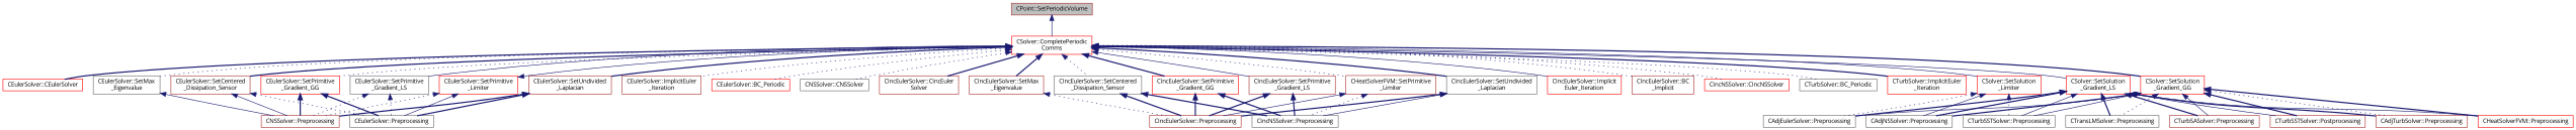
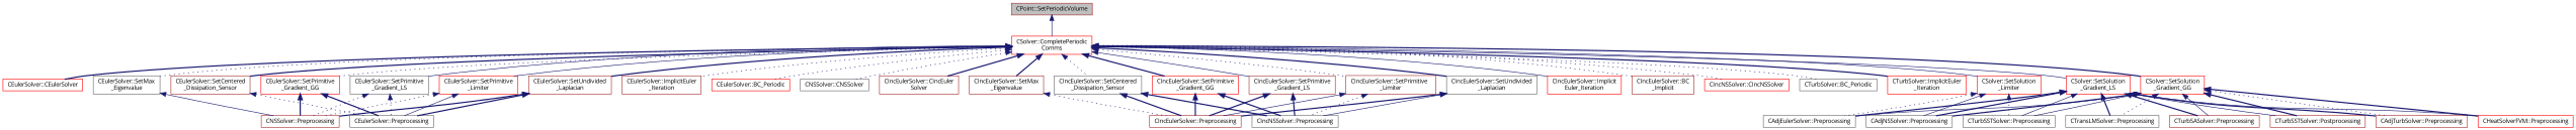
  digraph {
    fontname="Open Sans"
    rankdir=TB
    node [color=brown fillcolor=white fontname="Open Sans" fontsize=10 shape=record style=filled]
    edge [color=midnightblue dir=back fontname="Open Sans" fontsize=10 labelfontname=Helvetica labelfontsize=10 style=bold]
    n1 [fillcolor=grey75 fontcolor=black height=0.2 label="CPoint::SetPeriodicVolume" width=0.4]
    n2 [color=red height=0.2 label="CSolver::CompletePeriodic\lComms" width=0.4]
    n3 [color=red height=0.2 label="CEulerSolver::CEulerSolver" width=0.4]
    n4 [color=gray40 height=0.2 label="CEulerSolver::SetMax\l_Eigenvalue" width=0.4]
    n5 [height=0.2 label="CEulerSolver::SetUndivided\l_Laplacian" width=0.4]
    n6 [height=0.2 label="CEulerSolver::SetCentered\l_Dissipation_Sensor" width=0.4]
    n7 [height=0.2 label="CEulerSolver::ImplicitEuler\l_Iteration" width=0.4]
    n8 [color=red height=0.2 label="CEulerSolver::SetPrimitive\l_Gradient_GG" width=0.4]
    n9 [color=gray40 height=0.2 label="CEulerSolver::SetPrimitive\l_Gradient_LS" width=0.4]
    n10 [color=red height=0.2 label="CEulerSolver::SetPrimitive\l_Limiter" width=0.4]
    n11 [color=red height=0.2 label="CEulerSolver::BC_Periodic" width=0.4]
    n12 [color=gray40 height=0.2 label="CNSSolver::CNSSolver" width=0.4]
    n13 [height=0.2 label="CIncEulerSolver::CIncEuler\lSolver" width=0.4]
    n14 [height=0.2 label="CIncEulerSolver::SetMax\l_Eigenvalue" width=0.4]
    n15 [color=gray40 height=0.2 label="CIncEulerSolver::SetUndivided\l_Laplacian" width=0.4]
    n16 [color=gray40 height=0.2 label="CIncEulerSolver::SetCentered\l_Dissipation_Sensor" width=0.4]
    n17 [color=red height=0.2 label="CIncEulerSolver::Implicit\lEuler_Iteration" width=0.4]
    n18 [color=red height=0.2 label="CIncEulerSolver::SetPrimitive\l_Gradient_GG" width=0.4]
    n19 [height=0.2 label="CIncEulerSolver::SetPrimitive\l_Gradient_LS" width=0.4]
-   n20 [height=0.2 label="CHeatSolverFVM::SetPrimitive\l_Limiter" width=0.4]
+   n20 [height=0.2 label="CIncEulerSolver::SetPrimitive\l_Limiter" width=0.4]
    n21 [height=0.2 label="CIncEulerSolver::BC\l_Implicit" width=0.4]
    n22 [color=red height=0.2 label="CIncNSSolver::CIncNSSolver" width=0.4]
    n23 [color=gray40 height=0.2 label="CTurbSolver::BC_Periodic" width=0.4]
    n24 [color=red height=0.2 label="CTurbSolver::ImplicitEuler\l_Iteration" width=0.4]
    n25 [color=red height=0.2 label="CSolver::SetSolution\l_Gradient_GG" width=0.4]
    n26 [color=red height=0.2 label="CSolver::SetSolution\l_Gradient_LS" width=0.4]
    n27 [color=red height=0.2 label="CSolver::SetSolution\l_Limiter" width=0.4]
    n28 [height=0.2 label="CNSSolver::Preprocessing" width=0.4]
    n29 [color=gray40 height=0.2 label="CEulerSolver::Preprocessing" width=0.4]
    n30 [height=0.2 label="CIncEulerSolver::Preprocessing" width=0.4]
    n31 [color=gray40 height=0.2 label="CIncNSSolver::Preprocessing" width=0.4]
    n32 [color=gray40 height=0.2 label="CAdjEulerSolver::Preprocessing" width=0.4]
    n33 [color=gray40 height=0.2 label="CAdjNSSolver::Preprocessing" width=0.4]
    n34 [height=0.2 label="CAdjTurbSolver::Preprocessing" width=0.4]
    n35 [color=red height=0.2 label="CHeatSolverFVM::Preprocessing" width=0.4]
    n36 [color=gray40 height=0.2 label="CTransLMSolver::Preprocessing" width=0.4]
    n37 [height=0.2 label="CTurbSASolver::Preprocessing" width=0.4]
    n38 [color=gray40 height=0.2 label="CTurbSSTSolver::Preprocessing" width=0.4]
    n39 [height=0.2 label="CTurbSSTSolver::Postprocessing" width=0.4]
    n1 -> n2 [style=solid]
    n2 -> n3
    n2 -> n4 [style=dotted]
    n2 -> n5
    n2 -> n6
    n2 -> n7 [style=dotted]
    n2 -> n8 [style=dotted]
    n2 -> n9 [style=solid]
-   n10 -> n2 [style=solid]
+   n2 -> n10 [style=solid]
    n2 -> n11 [style=dotted]
    n2 -> n12 [style=dotted]
    n2 -> n13
    n2 -> n14
    n2 -> n15
    n2 -> n16 [style=dotted]
    n2 -> n17 [style=solid]
    n2 -> n18
    n2 -> n19 [style=solid]
    n2 -> n20 [style=dotted]
    n2 -> n21 [style=dotted]
    n2 -> n22 [style=dotted]
    n2 -> n23 [style=dotted]
    n2 -> n24
    n2 -> n25
    n2 -> n26 [style=solid]
    n2 -> n27 [style=solid]
    n4 -> n28 [style=solid]
    n5 -> n28
    n5 -> n29
-   n6 -> n28 [style=solid]
    n6 -> n29 [style=dotted]
    n8 -> n28
    n8 -> n29
    n9 -> n28 [style=dotted]
    n9 -> n29 [style=dotted]
    n10 -> n28 [style=dotted]
    n10 -> n29 [style=solid]
    n14 -> n30 [style=dotted]
    n15 -> n30
    n15 -> n31 [style=solid]
    n16 -> n30
    n16 -> n31
    n18 -> n30
    n18 -> n31
    n19 -> n30
    n19 -> n31
    n20 -> n30 [style=solid]
    n20 -> n31 [style=dotted]
    n25 -> n32 [style=solid]
    n25 -> n33
    n25 -> n34 [style=dotted]
    n25 -> n35
    n25 -> n36 [style=dotted]
    n25 -> n37 [style=solid]
    n25 -> n38 [style=solid]
    n25 -> n39
    n26 -> n32
    n26 -> n33
    n26 -> n34
    n26 -> n35 [style=solid]
    n26 -> n36
    n26 -> n37
    n26 -> n38 [style=solid]
    n26 -> n39 [style=solid]
    n27 -> n32 [style=dotted]
    n27 -> n33 [style=solid]
    n27 -> n38 [style=dotted]
  }
